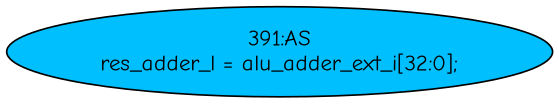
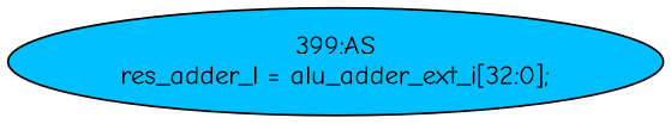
  strict digraph {
    fontname="Comic Neue"
-   n1 [ast="<pyverilog.vparser.ast.Assign object at 0x7f65ee970750>" def_var="['res_adder_l']" fillcolor=deepskyblue label="391:AS\nres_adder_l = alu_adder_ext_i[32:0];" statements="[]" style=filled typ=Assign use_var="['alu_adder_ext_i']" fontname="Comic Neue"]
+   n1 [ast="<pyverilog.vparser.ast.Assign object at 0x7f65ee970750>" def_var="['res_adder_l']" fillcolor=deepskyblue label="399:AS\nres_adder_l = alu_adder_ext_i[32:0];" statements="[]" style=filled typ=Assign use_var="['alu_adder_ext_i']" fontname="Comic Neue"]
  }
